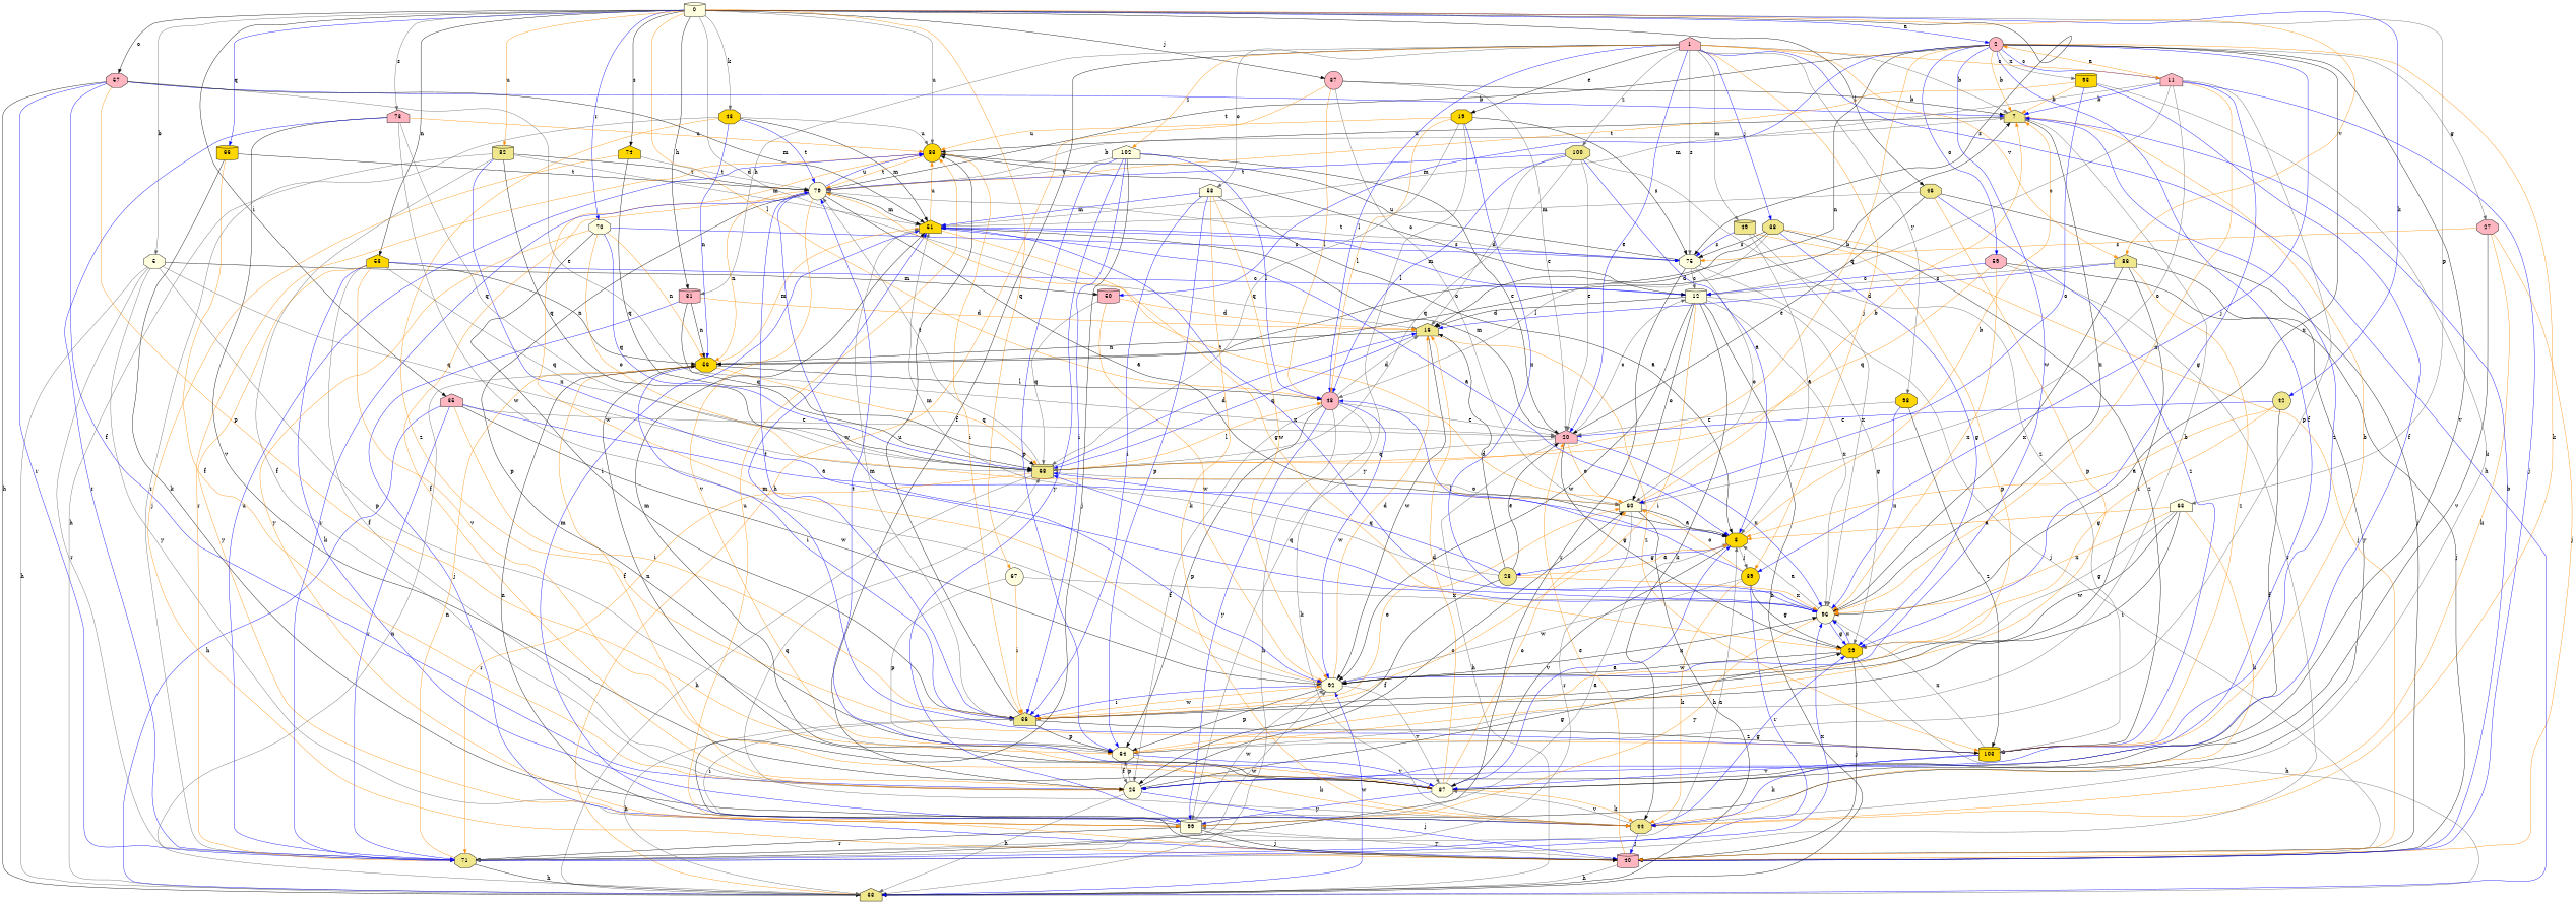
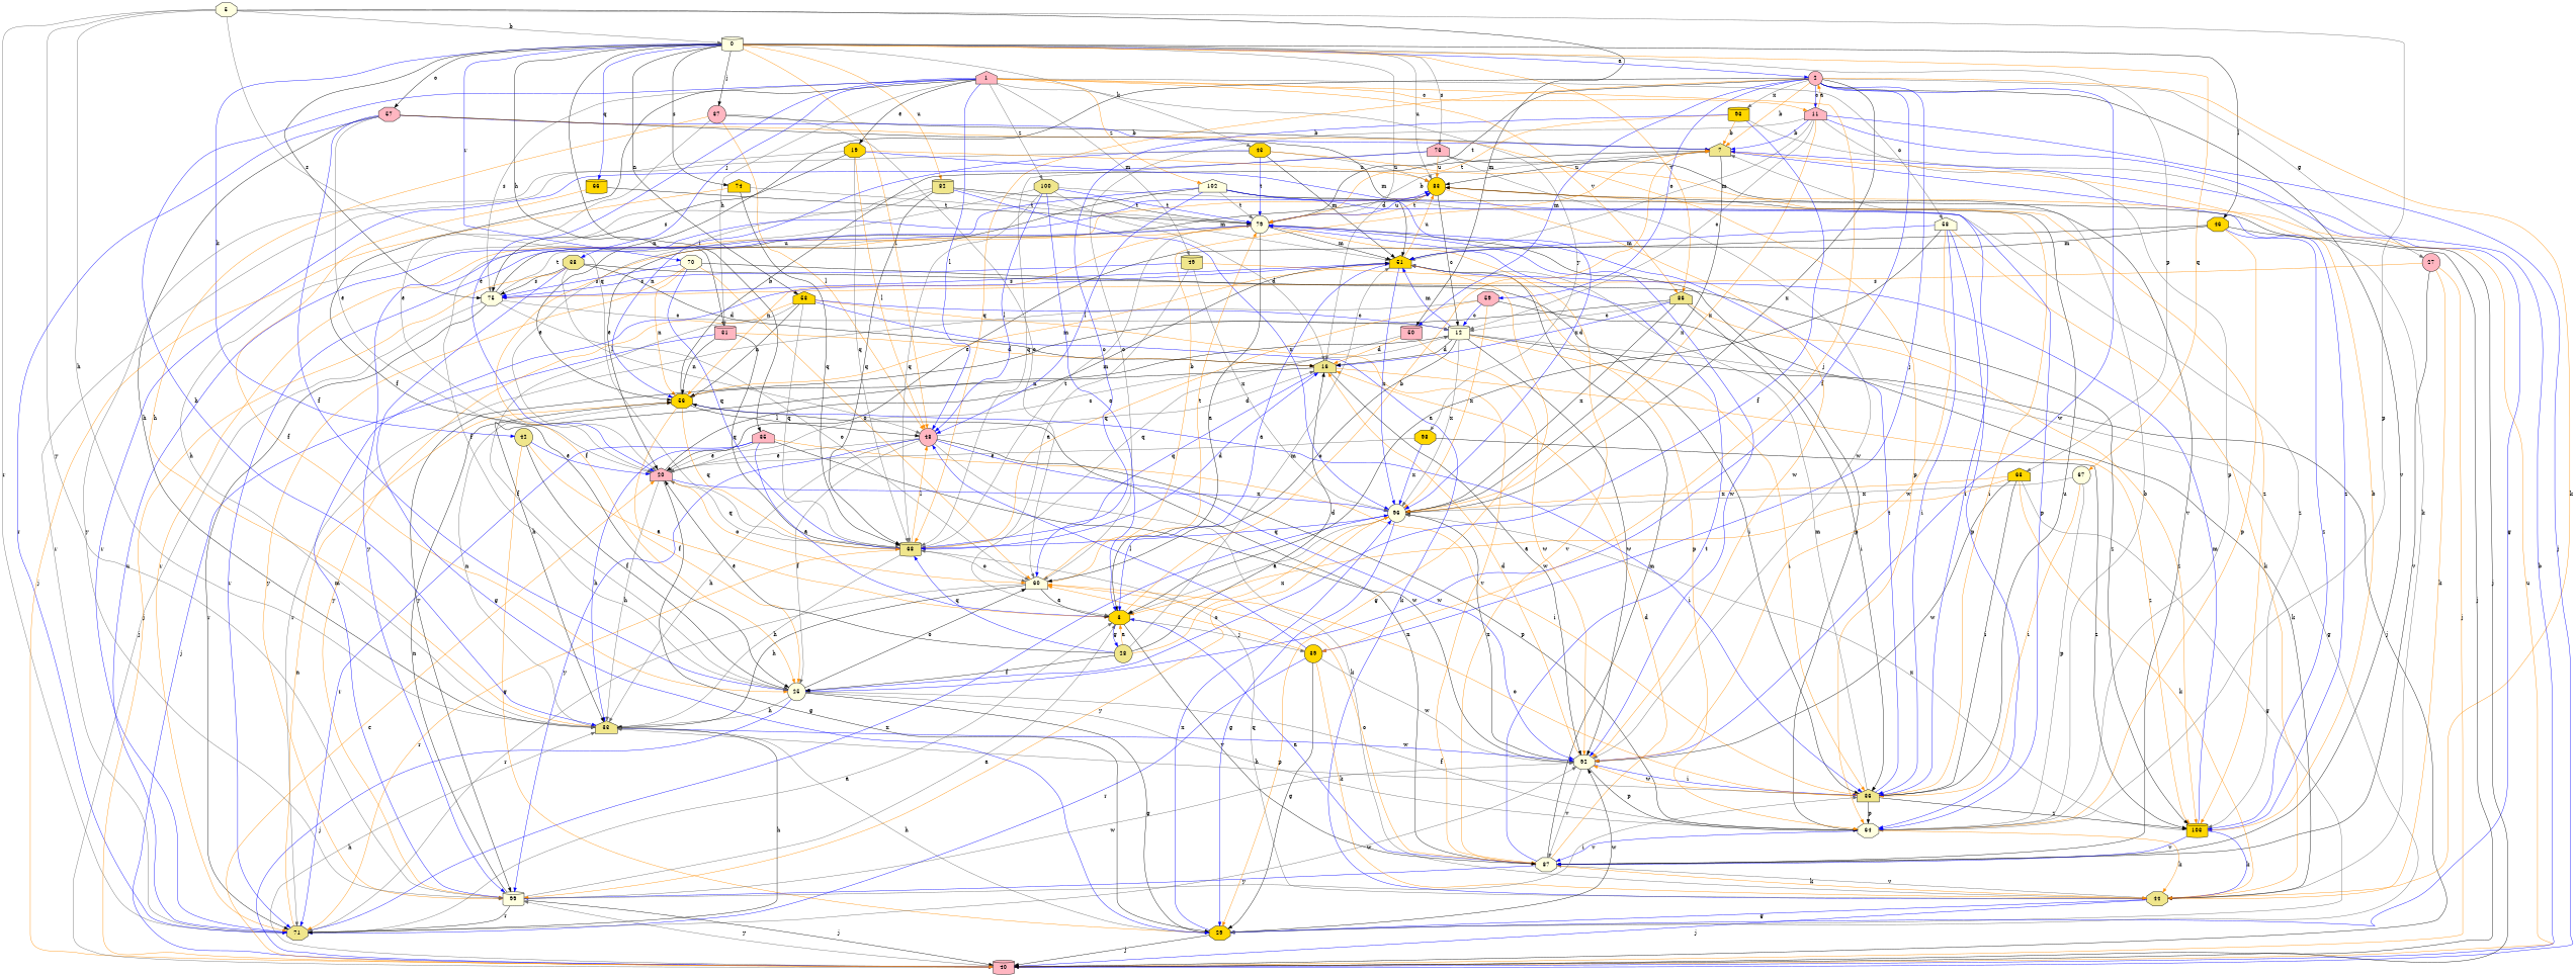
  strict digraph {
    node [fillcolor=lightyellow shape=octagon style=filled]
    edge [color=gray40]
    0 [shape=cylinder]
    2 [fillcolor=lightpink shape=circle]
    5
    16 [fillcolor=khaki shape=house]
    31 [fillcolor=lightpink shape=cylinder]
    35 [fillcolor=lightpink shape=house]
    37 [fillcolor=lightpink shape=circle]
    42 [fillcolor=khaki shape=circle]
    43 [fillcolor=gold]
-   46 [fillcolor=khaki]
+   46 [fillcolor=gold]
    48 [fillcolor=lightpink shape=circle]
    53 [fillcolor=gold shape=house]
    57 [fillcolor=lightpink]
-   63 [shape=house]
+   63 [fillcolor=gold shape=house]
    66 [fillcolor=gold shape=cylinder]
    67 [shape=circle]
    70
    73 [fillcolor=lightpink shape=house]
    74 [fillcolor=gold shape=house]
    75
    82 [fillcolor=khaki shape=cylinder]
    83 [fillcolor=gold shape=circle]
    86 [fillcolor=khaki shape=house]
    7 [fillcolor=khaki shape=house]
    11 [fillcolor=lightpink shape=house]
    25 [shape=circle]
    39 [fillcolor=gold shape=circle]
-   27 [fillcolor=lightpink]
+   27 [fillcolor=lightpink shape=circle]
    44 [fillcolor=khaki]
    50 [fillcolor=lightpink shape=cylinder]
    56 [fillcolor=gold]
    59 [fillcolor=lightpink]
    68 [fillcolor=khaki shape=cylinder]
    79 [shape=circle]
    87
    92
    93 [fillcolor=gold shape=cylinder]
    96 [shape=circle]
    33 [fillcolor=khaki shape=house]
    64
    71 [fillcolor=khaki]
    99 [shape=cylinder]
    103 [fillcolor=gold shape=cylinder]
    40 [fillcolor=lightpink shape=cylinder]
    20 [fillcolor=lightpink shape=house]
    3 [fillcolor=gold]
    36 [fillcolor=khaki shape=house]
    60 [shape=house]
    29 [fillcolor=gold]
    51 [fillcolor=gold shape=house]
    12 [shape=cylinder]
    1 [fillcolor=lightpink shape=house]
    19 [fillcolor=gold]
    38 [fillcolor=khaki]
    49 [fillcolor=khaki shape=cylinder]
    58 [shape=house]
    98 [fillcolor=gold]
    100 [fillcolor=khaki]
    102 [shape=house]
    28 [fillcolor=khaki shape=circle]
    0 -> 2 [color=blue label=a]
-   0 -> 5 [label=b]
+   5 -> 0 [label=b]
    0 -> 16 [label=d]
    0 -> 31 [color=black label=h]
    0 -> 35 [color=black label=i]
    0 -> 37 [color=black label=j]
    0 -> 42 [color=blue label=k]
    0 -> 43 [label=k]
    0 -> 46 [color=black label=l]
    0 -> 48 [color=darkorange label=l]
    0 -> 53 [color=black label=n]
    0 -> 57 [color=black label=o]
    0 -> 63 [label=p]
    0 -> 66 [color=blue label=q]
    0 -> 67 [color=darkorange label=q]
    0 -> 70 [color=blue label=r]
    0 -> 73 [label=s]
    0 -> 74 [color=black label=s]
    0 -> 75 [color=black label=s]
    0 -> 82 [color=darkorange label=u]
    0 -> 83 [label=u]
    0 -> 86 [color=darkorange label=v]
    2 -> 7 [color=darkorange label=b]
    2 -> 11 [color=blue label=c]
    2 -> 25 [color=blue label=f]
    2 -> 39 [color=blue label=j]
    2 -> 27 [label=g]
    2 -> 44 [color=darkorange label=k]
    2 -> 50 [color=blue label=m]
    2 -> 56 [color=black label=n]
    2 -> 59 [color=blue label=o]
    2 -> 68 [color=darkorange label=q]
    2 -> 79 [color=black label=t]
    2 -> 87 [color=black label=v]
    2 -> 92 [color=blue label=w]
    2 -> 93 [label=x]
    2 -> 96 [color=black label=x]
    5 -> 50 [color=black label=m]
    5 -> 68 [label=q]
    5 -> 33 [label=h]
    5 -> 64 [label=p]
    5 -> 71 [label=r]
    5 -> 99 [label=y]
    16 -> 56 [color=black label=n]
    16 -> 68 [color=blue label=q]
    16 -> 92 [color=black label=w]
    16 -> 103 [color=darkorange label=z]
    31 -> 16 [color=darkorange label=d]
    31 -> 56 [color=black label=n]
    31 -> 68 [color=black label=q]
    31 -> 40 [color=blue label=j]
    35 -> 92 [color=black label=w]
    35 -> 33 [color=blue label=h]
    35 -> 71 [color=blue label=r]
    35 -> 20 [label=e]
    35 -> 3 [color=blue label=a]
    35 -> 36 [color=darkorange label=i]
    37 -> 48 [color=darkorange label=l]
    37 -> 7 [color=black label=b]
    37 -> 33 [color=darkorange label=h]
    37 -> 20 [label=e]
    37 -> 60 [label=o]
    42 -> 25 [color=black label=f]
    42 -> 20 [color=blue label=e]
    42 -> 3 [color=darkorange label=a]
    42 -> 29 [color=darkorange label=g]
    43 -> 83 [label=u]
    43 -> 56 [color=blue label=n]
    43 -> 79 [color=blue label=t]
    43 -> 71 [label=r]
    43 -> 103 [color=darkorange label=z]
    43 -> 51 [color=black label=m]
    46 -> 64 [color=darkorange label=p]
    46 -> 103 [color=blue label=z]
    46 -> 40 [color=black label=j]
    46 -> 20 [color=black label=e]
-   46 -> 51 [label=m]
+   46 -> 51 [color=black label=m]
    48 -> 16 [label=d]
    48 -> 25 [label=f]
    48 -> 44 [label=k]
    48 -> 92 [color=blue label=w]
    48 -> 33 [label=h]
    48 -> 64 [color=black label=p]
    48 -> 99 [color=blue label=y]
    48 -> 20 [label=e]
    53 -> 25 [label=f]
    53 -> 44 [color=blue label=k]
    53 -> 56 [color=black label=n]
    53 -> 68 [label=q]
    53 -> 87 [color=darkorange label=v]
    53 -> 99 [color=darkorange label=y]
    53 -> 12 [color=blue label=c]
    57 -> 7 [color=blue label=b]
    57 -> 25 [color=blue label=f]
    57 -> 33 [color=black label=h]
    57 -> 64 [color=darkorange label=p]
    57 -> 71 [color=blue label=r]
    57 -> 20 [label=e]
    57 -> 51 [color=black label=m]
    63 -> 44 [color=darkorange label=k]
    63 -> 92 [color=black label=w]
    63 -> 96 [color=darkorange label=x]
    63 -> 3 [color=darkorange label=a]
    63 -> 36 [color=black label=i]
    63 -> 29 [label=g]
    66 -> 25 [color=darkorange label=f]
-   66 -> 44 [color=black label=k]
    66 -> 79 [color=black label=t]
    67 -> 96 [label=x]
    67 -> 64 [label=p]
    67 -> 36 [color=darkorange label=i]
    70 -> 75 [color=blue label=s]
    70 -> 56 [color=darkorange label=n]
    70 -> 68 [color=blue label=q]
    70 -> 99 [color=darkorange label=y]
    70 -> 36 [color=black label=i]
    70 -> 60 [color=darkorange label=o]
    73 -> 83 [color=darkorange label=u]
    73 -> 68 [label=q]
    73 -> 87 [color=black label=v]
    73 -> 92 [label=w]
    73 -> 71 [color=blue label=r]
    74 -> 68 [color=black label=q]
    74 -> 79 [label=t]
    74 -> 40 [color=darkorange label=j]
    75 -> 83 [color=black label=u]
    75 -> 79 [label=t]
    75 -> 71 [color=black label=r]
    75 -> 40 [label=j]
    75 -> 60 [label=o]
    75 -> 12 [label=c]
    82 -> 25 [label=f]
    82 -> 68 [color=black label=q]
    82 -> 79 [color=black label=t]
    82 -> 96 [color=blue label=x]
    82 -> 33 [label=h]
    82 -> 51 [label=m]
    83 -> 79 [color=darkorange label=t]
    83 -> 92 [color=darkorange label=w]
    83 -> 71 [color=darkorange label=r]
    83 -> 36 [color=darkorange label=i]
    83 -> 12 [color=black label=c]
    86 -> 16 [color=blue label=d]
    86 -> 96 [color=black label=x]
    86 -> 99 [color=black label=y]
    86 -> 103 [color=darkorange label=z]
    86 -> 36 [color=black label=i]
    86 -> 12 [label=c]
    7 -> 83 [color=black label=u]
    7 -> 96 [color=black label=x]
    7 -> 103 [color=blue label=z]
    11 -> 2 [color=darkorange label=a]
    11 -> 7 [color=blue label=b]
    11 -> 96 [color=darkorange label=x]
    11 -> 64 [label=p]
    11 -> 40 [color=blue label=j]
    11 -> 60 [label=o]
    11 -> 29 [color=blue label=g]
    11 -> 51 [label=m]
    11 -> 12 [label=c]
    25 -> 33 [label=h]
    25 -> 64 [label=p]
    25 -> 40 [color=blue label=j]
    25 -> 60 [color=black label=o]
    25 -> 29 [color=black label=g]
    39 -> 48 [color=blue label=l]
    39 -> 44 [color=darkorange label=k]
    39 -> 92 [label=w]
    39 -> 71 [color=blue label=r]
    39 -> 60 [color=darkorange label=o]
    39 -> 29 [color=black label=g]
    27 -> 75 [color=darkorange label=s]
    27 -> 44 [color=darkorange label=k]
    27 -> 87 [color=black label=v]
    27 -> 40 [color=darkorange label=j]
    44 -> 68 [label=q]
    44 -> 87 [label=v]
    44 -> 40 [color=blue label=j]
    44 -> 29 [color=blue label=g]
    50 -> 16 [color=darkorange label=d]
    50 -> 68 [label=q]
    50 -> 92 [color=darkorange label=w]
    56 -> 48 [color=black label=l]
    56 -> 7 [color=black label=b]
    56 -> 25 [color=darkorange label=f]
    56 -> 68 [color=darkorange label=q]
    56 -> 36 [color=blue label=i]
    56 -> 51 [color=darkorange label=m]
    59 -> 68 [color=darkorange label=q]
    59 -> 96 [color=darkorange label=x]
    59 -> 71 [label=r]
    59 -> 40 [color=black label=j]
    59 -> 12 [color=blue label=c]
    68 -> 16 [color=blue label=d]
    68 -> 48 [color=darkorange label=l]
    68 -> 79 [label=t]
    68 -> 33 [label=h]
    68 -> 71 [color=darkorange label=r]
    68 -> 60 [label=o]
    79 -> 83 [color=blue label=u]
    79 -> 7 [label=b]
    79 -> 25 [color=darkorange label=f]
    79 -> 56 [color=darkorange label=n]
    79 -> 87 [color=darkorange label=v]
    79 -> 92 [color=blue label=w]
    79 -> 64 [color=black label=p]
    79 -> 71 [color=blue label=r]
    79 -> 3 [color=black label=a]
    79 -> 51 [color=black label=m]
    87 -> 16 [color=darkorange label=d]
    87 -> 44 [color=darkorange label=k]
    87 -> 56 [color=black label=n]
    87 -> 79 [color=blue label=t]
    87 -> 99 [color=blue label=y]
    87 -> 3 [color=blue label=a]
    87 -> 60 [color=darkorange label=o]
    87 -> 51 [color=black label=m]
    92 -> 16 [color=darkorange label=d]
    92 -> 87 [label=v]
    92 -> 96 [color=black label=x]
    92 -> 64 [color=black label=p]
    92 -> 36 [color=blue label=i]
    93 -> 7 [color=darkorange label=b]
    93 -> 25 [color=blue label=f]
    93 -> 44 [label=k]
    93 -> 79 [color=darkorange label=t]
    93 -> 60 [color=blue label=o]
    96 -> 68 [color=blue label=q]
    96 -> 99 [color=darkorange label=y]
    96 -> 3 [label=a]
    96 -> 29 [color=blue label=g]
    33 -> 56 [label=n]
    33 -> 92 [color=blue label=w]
    64 -> 7 [label=b]
    64 -> 25 [label=f]
    64 -> 44 [color=darkorange label=k]
    64 -> 87 [color=blue label=v]
    71 -> 83 [color=blue label=u]
    71 -> 56 [color=darkorange label=n]
    71 -> 92 [label=w]
    71 -> 96 [color=blue label=x]
    71 -> 33 [color=black label=h]
    71 -> 3 [label=a]
    99 -> 56 [color=black label=n]
    99 -> 92 [label=w]
    99 -> 71 [color=black label=r]
    99 -> 40 [color=black label=j]
    99 -> 3 [label=a]
    99 -> 36 [label=i]
    99 -> 51 [color=blue label=m]
    103 -> 7 [color=darkorange label=b]
    103 -> 44 [color=blue label=k]
    103 -> 87 [color=blue label=v]
    103 -> 96 [label=x]
    103 -> 51 [color=blue label=m]
    40 -> 83 [color=darkorange label=u]
    40 -> 7 [color=blue label=b]
    40 -> 33 [label=h]
    40 -> 99 [label=y]
    40 -> 20 [color=darkorange label=e]
-   20 -> 68 [label=q]
+   68 -> 20 [label=q]
    20 -> 96 [color=blue label=x]
    20 -> 33 [label=h]
    20 -> 60 [color=darkorange label=o]
    20 -> 29 [color=black label=g]
    20 -> 51 [color=black label=m]
    20 -> 12 [label=c]
    3 -> 7 [color=darkorange label=b]
    3 -> 39 [label=j]
    3 -> 87 [color=black label=v]
    3 -> 28 [color=blue label=g]
    36 -> 83 [color=black label=u]
    36 -> 79 [color=blue label=t]
    36 -> 92 [color=darkorange label=w]
    36 -> 33 [label=h]
    36 -> 64 [color=black label=p]
    36 -> 103 [color=black label=z]
    36 -> 60 [color=darkorange label=o]
    36 -> 51 [label=m]
    60 -> 7 [color=darkorange label=b]
    60 -> 79 [color=darkorange label=t]
    60 -> 33 [color=black label=h]
    60 -> 71 [label=r]
    60 -> 3 [color=black label=a]
    29 -> 92 [color=black label=w]
    29 -> 96 [color=blue label=x]
    29 -> 33 [label=h]
    29 -> 40 [color=black label=j]
    51 -> 75 [color=blue label=s]
    51 -> 83 [color=darkorange label=u]
    51 -> 96 [color=blue label=x]
    51 -> 3 [color=blue label=a]
    51 -> 29 [color=darkorange label=g]
    12 -> 16 [color=black label=d]
    12 -> 44 [color=black label=k]
    12 -> 92 [color=black label=w]
    12 -> 96 [label=x]
    12 -> 33 [color=black label=h]
    12 -> 36 [color=darkorange label=i]
    12 -> 60 [color=black label=o]
    12 -> 29 [label=g]
    12 -> 51 [color=blue label=m]
    1 -> 31 [label=h]
    1 -> 48 [color=blue label=l]
    1 -> 75 [label=s]
    1 -> 86 [color=darkorange label=v]
-   1 -> 7 [label=b]
    1 -> 11 [color=darkorange label=c]
    1 -> 25 [color=black label=f]
    1 -> 39 [color=darkorange label=j]
    1 -> 33 [color=blue label=h]
    1 -> 20 [color=blue label=e]
    1 -> 19 [color=black label=e]
    1 -> 38 [color=blue label=j]
    1 -> 49 [label=m]
    1 -> 58 [label=o]
    1 -> 98 [label=y]
    1 -> 100 [label=z]
    1 -> 102 [color=darkorange label=z]
    19 -> 48 [color=darkorange label=l]
    19 -> 75 [color=black label=s]
    19 -> 83 [color=darkorange label=u]
    19 -> 68 [label=q]
    19 -> 96 [color=blue label=x]
    19 -> 99 [label=y]
    38 -> 16 [color=black label=d]
    38 -> 48 [label=l]
    38 -> 75 [color=black label=s]
    38 -> 103 [color=black label=z]
    38 -> 40 [color=darkorange label=j]
    38 -> 29 [color=blue label=g]
    49 -> 75 [color=blue label=s]
    49 -> 96 [label=x]
    49 -> 64 [color=darkorange label=p]
    49 -> 3 [label=a]
    58 -> 44 [color=darkorange label=k]
    58 -> 92 [color=darkorange label=w]
    58 -> 64 [color=blue label=p]
    58 -> 3 [color=black label=a]
    58 -> 36 [color=blue label=i]
    58 -> 51 [color=blue label=m]
    98 -> 96 [color=blue label=x]
    98 -> 103 [color=black label=z]
    98 -> 20 [label=e]
    100 -> 16 [label=d]
    100 -> 48 [color=blue label=l]
    100 -> 68 [label=q]
    100 -> 79 [color=blue label=t]
    100 -> 103 [label=z]
    100 -> 20 [label=e]
    100 -> 3 [color=blue label=a]
    102 -> 48 [color=blue label=l]
    102 -> 79 [label=t]
    102 -> 64 [color=blue label=p]
    102 -> 99 [color=blue label=y]
    102 -> 40 [color=black label=j]
    102 -> 20 [color=black label=e]
    102 -> 36 [color=blue label=i]
    28 -> 16 [color=black label=d]
    28 -> 25 [color=black label=f]
    28 -> 68 [color=blue label=q]
    28 -> 96 [color=darkorange label=x]
    28 -> 20 [color=black label=e]
    28 -> 3 [color=darkorange label=a]
    28 -> 51 [label=m]
  }
